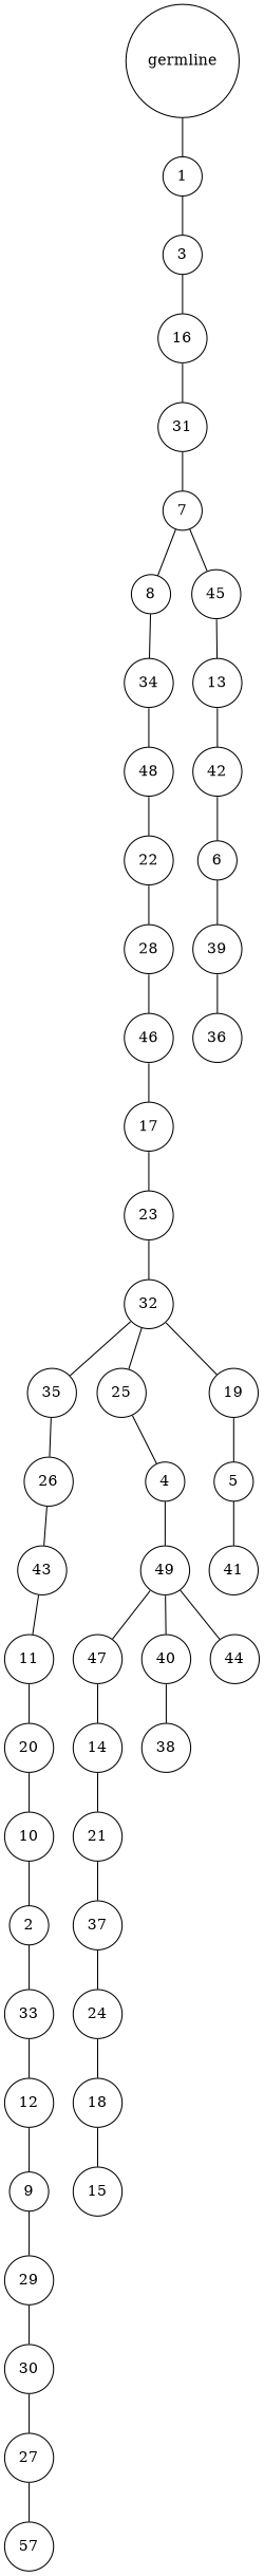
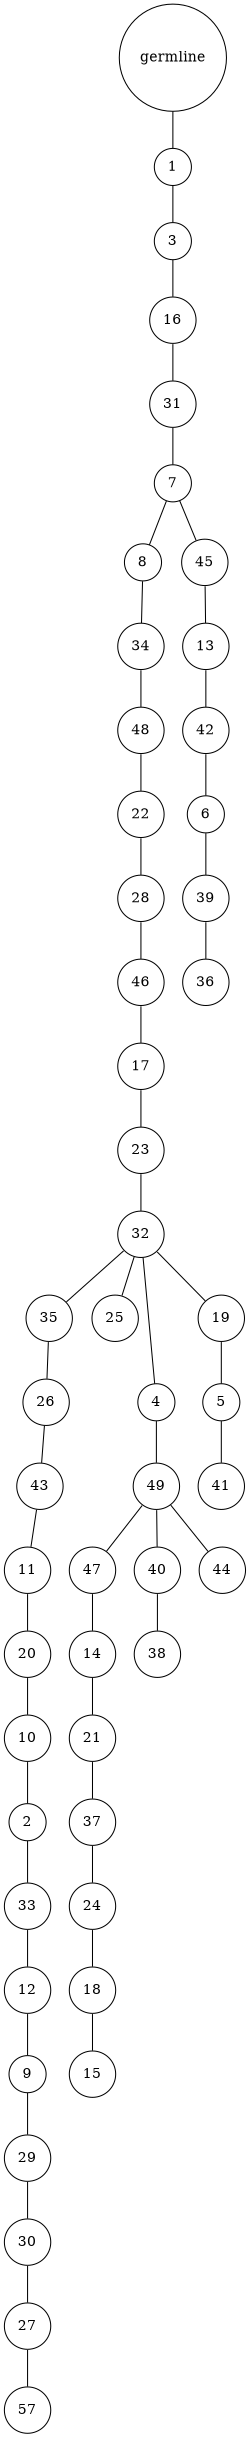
  graph {
    rankdir=UD
    splines=line
    node [shape=circle]
    n1 [label=germline]
    n2 [label=1]
    n3 [label=3]
    n4 [label=16]
    n5 [label=31]
    n6 [label=7]
    n7 [label=8]
    n8 [label=45]
    n9 [label=34]
    n10 [label=13]
    n11 [label=48]
    n12 [label=22]
    n13 [label=28]
    n14 [label=46]
    n15 [label=17]
    n16 [label=23]
    n17 [label=32]
    n18 [label=35]
    n19 [label=25]
    n20 [label=19]
    n21 [label=26]
    n22 [label=4]
    n23 [label=5]
    n24 [label=43]
    n25 [label=11]
    n26 [label=20]
    n27 [label=10]
    n28 [label=2]
    n29 [label=33]
    n30 [label=12]
    n31 [label=9]
    n32 [label=29]
    n33 [label=30]
    n34 [label=27]
    n35 [label=57]
    n36 [label=49]
    n37 [label=47]
    n38 [label=40]
    n39 [label=44]
    n40 [label=14]
    n41 [label=38]
    n42 [label=21]
    n43 [label=37]
    n44 [label=24]
    n45 [label=18]
    n46 [label=15]
    n47 [label=41]
    n48 [label=42]
    n49 [label=6]
    n50 [label=39]
    n51 [label=36]
    n1 -- n2
    n2 -- n3
    n3 -- n4
    n4 -- n5
    n5 -- n6
    n6 -- n7
    n6 -- n8
    n7 -- n9
    n8 -- n10
    n9 -- n11
    n10 -- n48
    n11 -- n12
    n12 -- n13
    n13 -- n14
    n14 -- n15
    n15 -- n16
    n16 -- n17
    n17 -- n18
    n17 -- n19
    n17 -- n20
    n18 -- n21
-   n19 -- n22
+   n17 -- n22
    n20 -- n23
    n21 -- n24
    n22 -- n36
    n23 -- n47
    n24 -- n25
    n25 -- n26
    n26 -- n27
    n27 -- n28
    n28 -- n29
    n29 -- n30
    n30 -- n31
    n31 -- n32
    n32 -- n33
    n33 -- n34
    n34 -- n35
    n36 -- n37
    n36 -- n38
    n36 -- n39
    n37 -- n40
    n38 -- n41
    n40 -- n42
    n42 -- n43
    n43 -- n44
    n44 -- n45
    n45 -- n46
    n48 -- n49
    n49 -- n50
    n50 -- n51
  }
